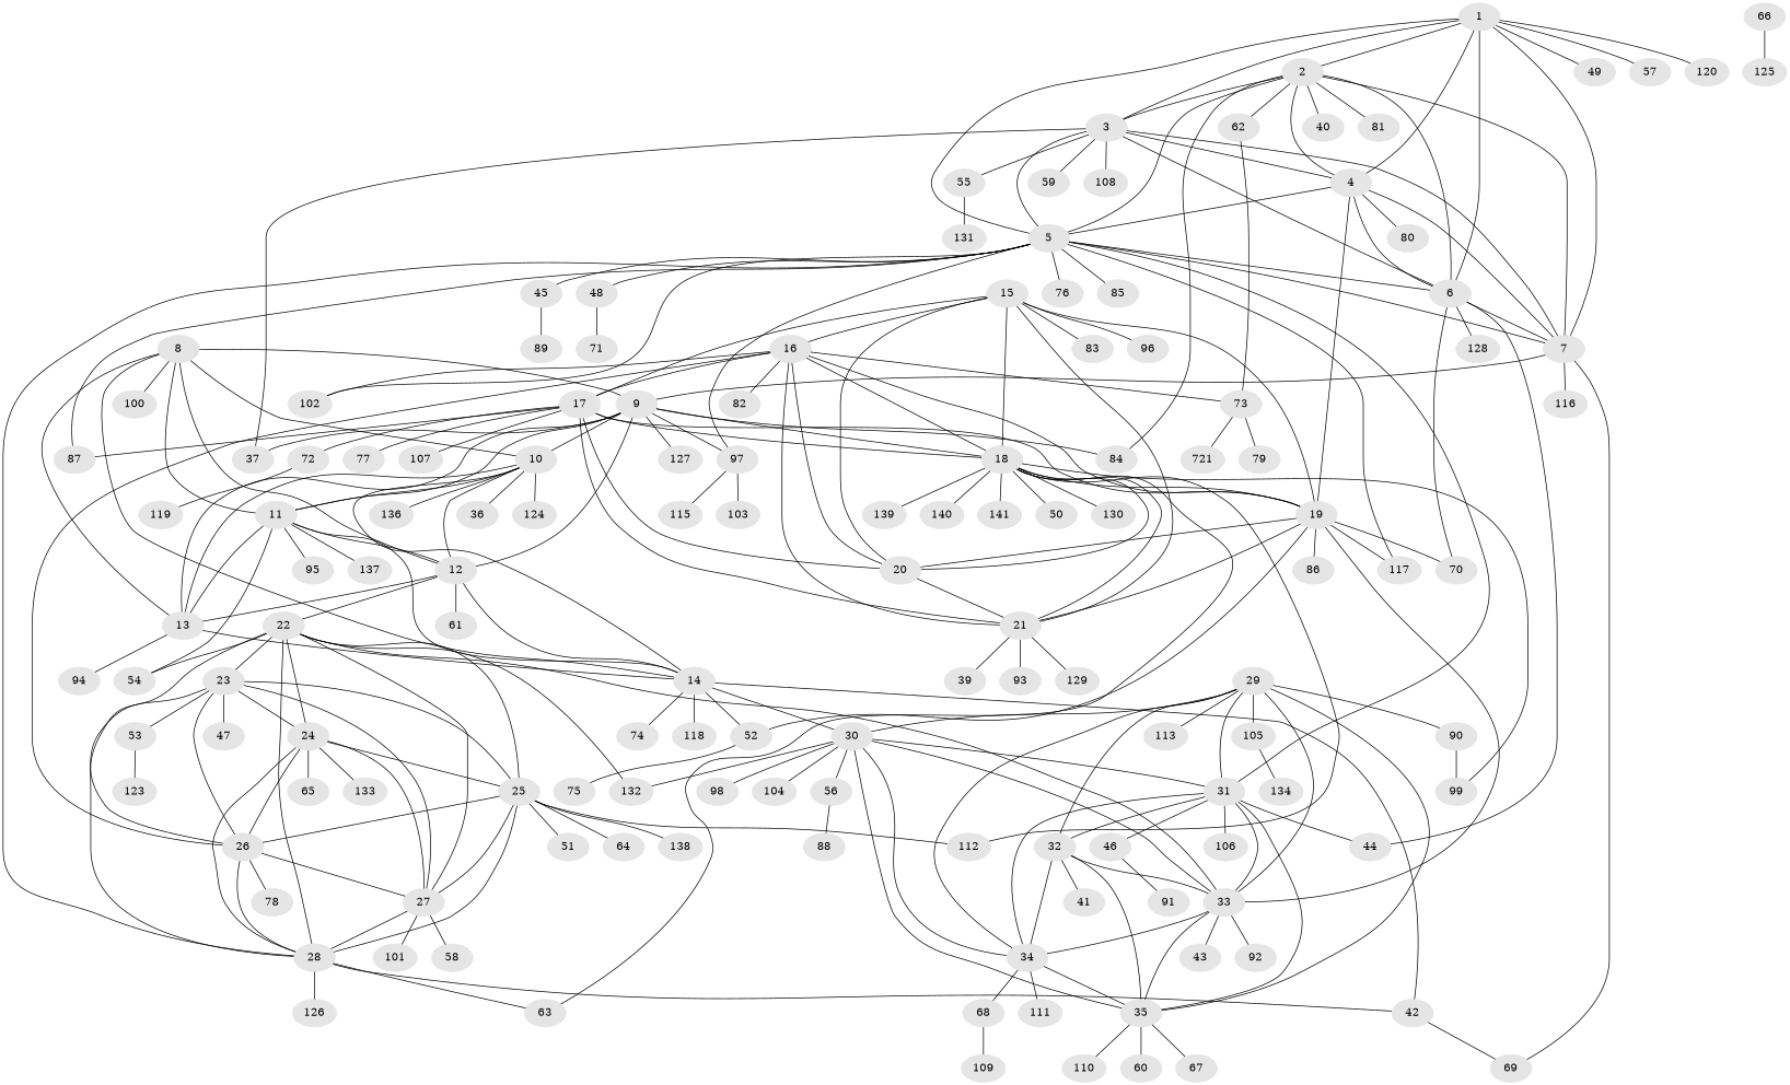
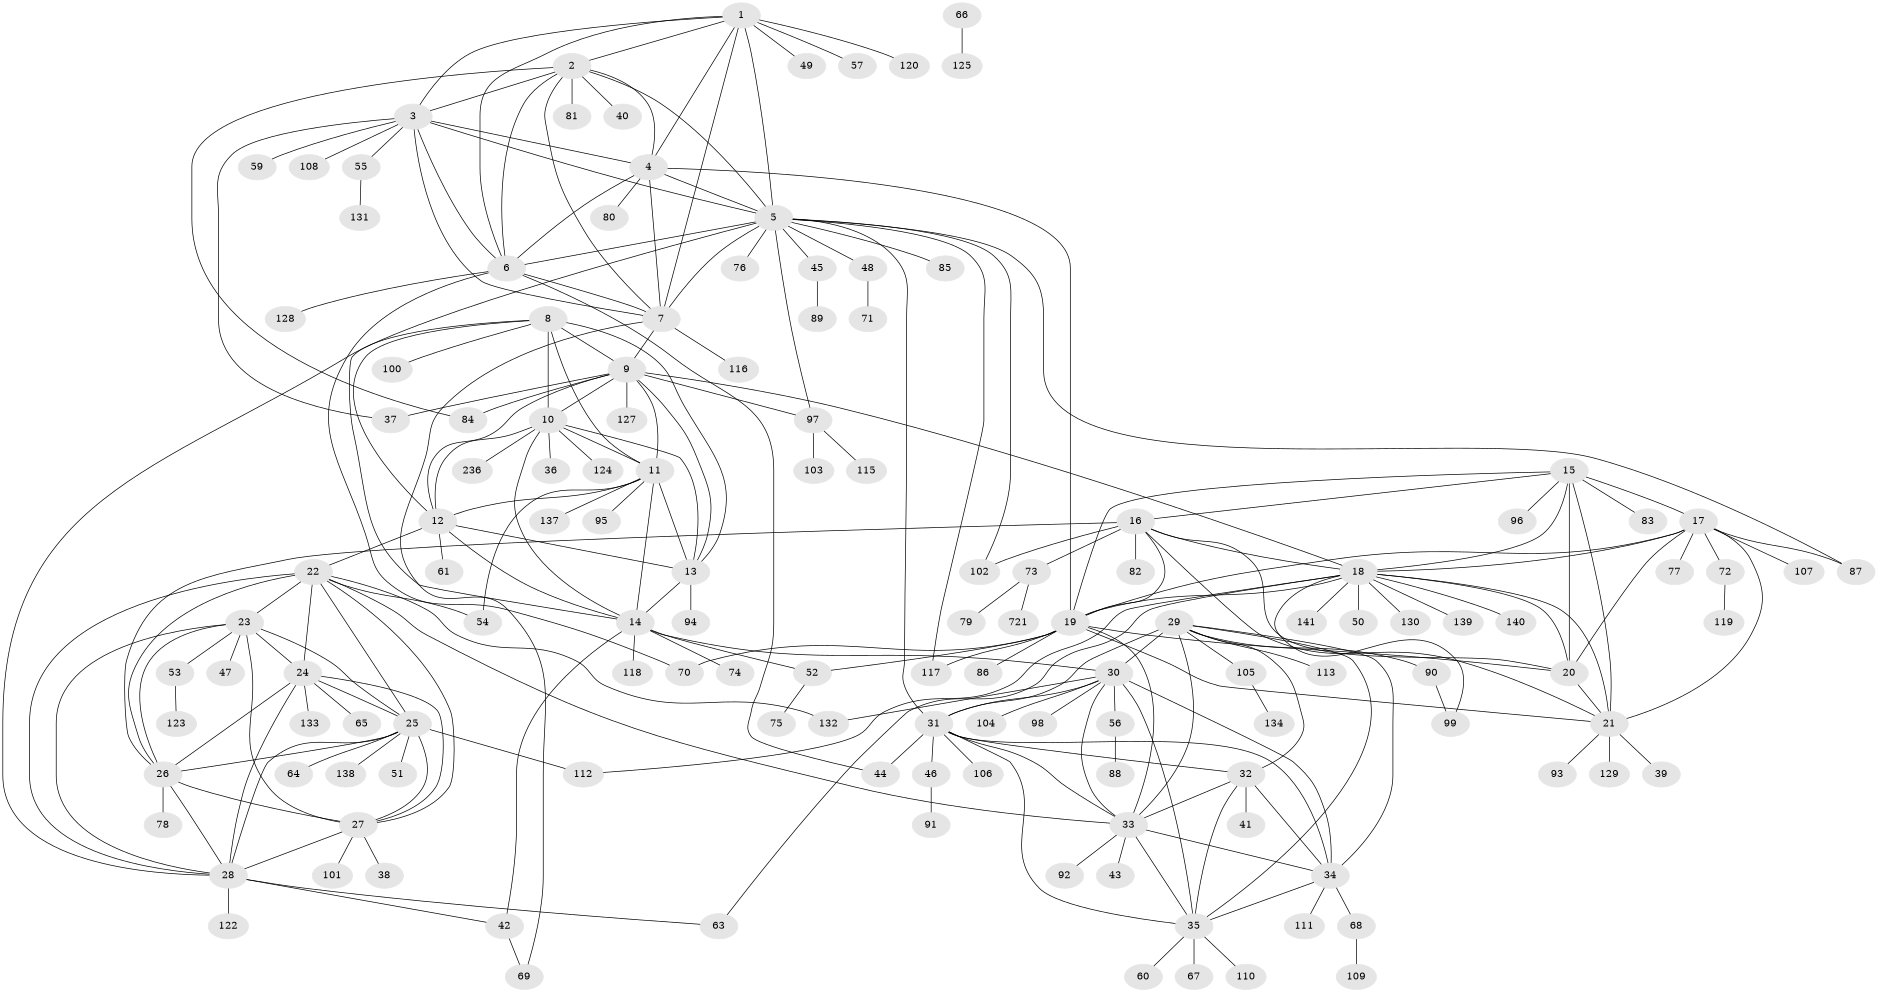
  graph {
    node [color=gray90 style=filled]
    1
    2
    3
    4
    5
    6
    7
    49
    57
    120
    40
-   62
    81
    84
    37
    55
    59
    108
    19
    80
    28
    31
    45
    48
    76
    85
    87
    97
    102
    117
    44
    70
    128
    9
    69
    116
    73
    131
    52
    20
    21
    33
    86
    42
    63
-   126
+   126 [label=122]
    32
    34
    35
    46
    106
    89
    71
    103
    115
    10
    11
    12
    13
    18
    127
    8
    14
    100
    36
    124
-   136
+   136 [label=236]
    54
    95
    137
    22
    61
    94
    30
    74
    118
    50
    99
    112
    130
    139
    140
    141
    26
    23
    24
    25
    27
    132
    56
    98
    104
    75
    15
    16
    17
    83
    96
    82
    72
    77
    107
    39
    93
    129
    78
    79
    n108 [label=721]
    66
    125
    119
    43
    92
    47
    53
    65
    133
    51
    64
    138
-   58
+   58 [label=38]
    101
    123
    29
    90
    105
    113
    41
    68
    111
    60
    67
    110
    134
    88
    91
    109
    1 -- 2
    1 -- 3
    1 -- 4
    1 -- 5
    1 -- 6
    1 -- 7
    1 -- 49
    1 -- 57
    1 -- 120
    2 -- 3
    2 -- 4
    2 -- 5
    2 -- 6
    2 -- 7
    2 -- 40
-   2 -- 62
    2 -- 81
    2 -- 84
    3 -- 4
    3 -- 5
    3 -- 6
    3 -- 7
    3 -- 37
    3 -- 55
    3 -- 59
    3 -- 108
    4 -- 5
    4 -- 6
    4 -- 7
    4 -- 19
    4 -- 80
    5 -- 6
    5 -- 7
    5 -- 28
    5 -- 31
    5 -- 45
    5 -- 48
    5 -- 76
    5 -- 85
    5 -- 87
    5 -- 97
    5 -- 102
    5 -- 117
    6 -- 7
    6 -- 44
    6 -- 70
    6 -- 128
    7 -- 9
    7 -- 69
    7 -- 116
-   62 -- 73
    55 -- 131
    19 -- 117
    19 -- 70
    19 -- 52
    19 -- 20
    19 -- 21
    19 -- 33
    19 -- 86
    28 -- 42
    28 -- 63
    28 -- 126
    31 -- 44
    31 -- 33
    31 -- 32
    31 -- 34
    31 -- 35
    31 -- 46
    31 -- 106
    45 -- 89
    48 -- 71
    97 -- 103
    97 -- 115
    9 -- 84
    9 -- 37
    9 -- 97
    9 -- 10
    9 -- 11
    9 -- 12
    9 -- 13
    9 -- 18
    9 -- 127
    73 -- 79
    73 -- n108
    52 -- 75
    20 -- 21
    21 -- 39
    21 -- 93
    21 -- 129
    33 -- 34
    33 -- 35
    33 -- 43
    33 -- 92
    42 -- 69
    32 -- 33
    32 -- 34
    32 -- 35
    32 -- 41
    34 -- 35
    34 -- 68
    34 -- 111
    35 -- 60
    35 -- 67
    35 -- 110
    46 -- 91
    10 -- 11
    10 -- 12
    10 -- 13
    10 -- 14
    10 -- 36
    10 -- 124
    10 -- 136
    11 -- 12
    11 -- 13
    11 -- 14
    11 -- 54
    11 -- 95
    11 -- 137
    12 -- 13
    12 -- 14
    12 -- 22
    12 -- 61
    13 -- 14
    13 -- 94
    18 -- 19
    18 -- 20
    18 -- 21
    18 -- 63
    18 -- 50
    18 -- 99
    18 -- 112
    18 -- 130
    18 -- 139
    18 -- 140
    18 -- 141
    8 -- 9
    8 -- 10
    8 -- 11
    8 -- 12
    8 -- 13
    8 -- 14
    8 -- 100
    14 -- 52
    14 -- 42
    14 -- 30
    14 -- 74
    14 -- 118
    22 -- 28
    22 -- 33
    22 -- 54
    22 -- 26
    22 -- 23
    22 -- 24
    22 -- 25
    22 -- 27
    22 -- 132
    30 -- 31
    30 -- 33
    30 -- 34
    30 -- 35
    30 -- 132
    30 -- 56
    30 -- 98
    30 -- 104
    26 -- 28
    26 -- 27
    26 -- 78
    23 -- 28
    23 -- 26
    23 -- 24
    23 -- 25
    23 -- 27
    23 -- 47
    23 -- 53
    24 -- 28
    24 -- 26
    24 -- 25
    24 -- 27
    24 -- 65
    24 -- 133
    25 -- 28
    25 -- 112
    25 -- 26
    25 -- 27
    25 -- 51
    25 -- 64
    25 -- 138
    27 -- 28
    27 -- 58
    27 -- 101
    56 -- 88
    15 -- 19
    15 -- 20
    15 -- 21
    15 -- 18
    15 -- 16
    15 -- 17
    15 -- 83
    15 -- 96
    16 -- 19
    16 -- 102
    16 -- 73
    16 -- 20
    16 -- 21
    16 -- 18
    16 -- 26
-   16 -- 17
    16 -- 82
    17 -- 19
    17 -- 87
    17 -- 20
    17 -- 21
    17 -- 18
    17 -- 72
    17 -- 77
    17 -- 107
    72 -- 119
    66 -- 125
    53 -- 123
    29 -- 31
    29 -- 33
    29 -- 32
    29 -- 34
    29 -- 35
    29 -- 30
    29 -- 90
    29 -- 105
    29 -- 113
    90 -- 99
    105 -- 134
    68 -- 109
  }
